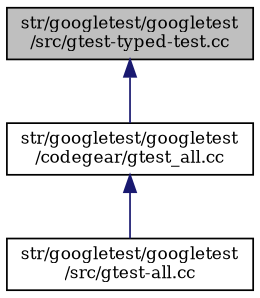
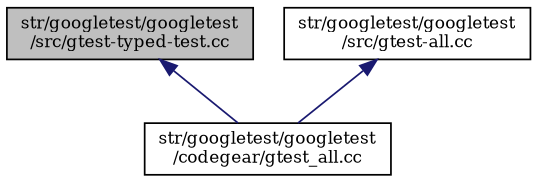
  digraph {
    fontname="DejaVu Serif"
    node [color=black fillcolor=white fontname="DejaVu Serif" fontsize=10 shape=record style=filled]
    edge [color=midnightblue dir=back fontname="DejaVu Serif" fontsize=10 labelfontname=Helvetica labelfontsize=10 style=solid]
    n1 [fillcolor=grey75 fontcolor=black height=0.2 label="str/googletest/googletest\l/src/gtest-typed-test.cc" width=0.4]
    n2 [height=0.2 label="str/googletest/googletest\l/codegear/gtest_all.cc" width=0.4]
    n3 [height=0.2 label="str/googletest/googletest\l/src/gtest-all.cc" width=0.4]
    n1 -> n2
-   n2 -> n3
+   n3 -> n2
  }
